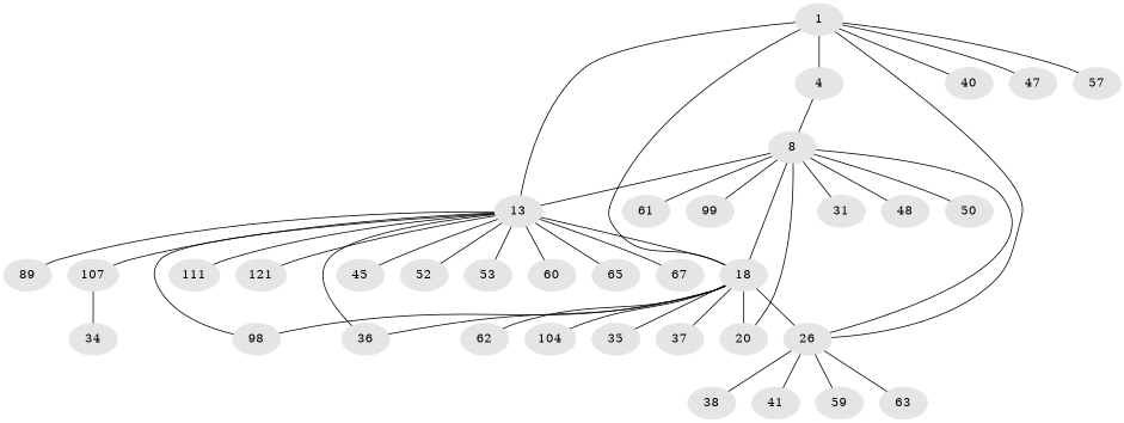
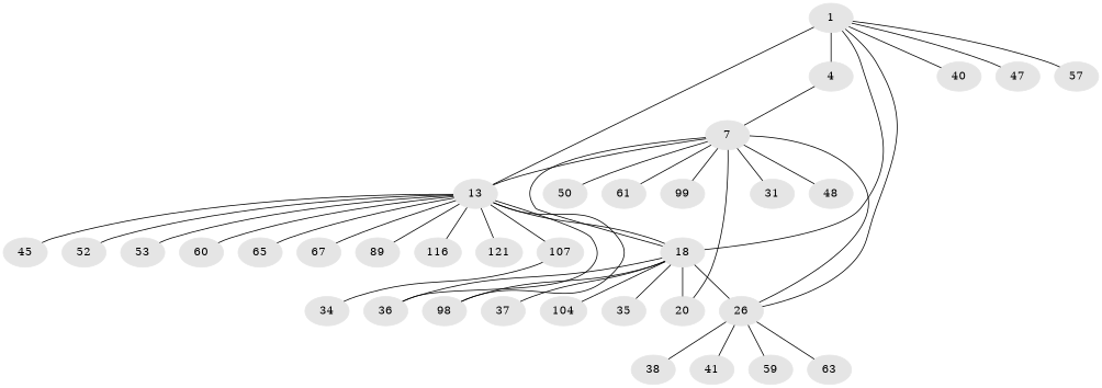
  graph {
    node [color=gray90 style=filled]
    1 [super="+2+3+96+54+5"]
    4 [super="+6+69"]
    13 [super="+113+16+14+17"]
    n4 [label=18 super="+123+120+70+46+23+21+32+49"]
    26 [super="+30+28"]
    40 [super="+94"]
    47
    57
-   7 [super="+92+119+68+9+8+55" label=8]
+   7 [super="+92+119+68+9+8+55"]
    20 [super="+90+95+22"]
    31
    48
    50
    61
    99
    36
    45
    52
    53
    60
    65
    67
    89
    98
    107
-   116 [label=111]
+   116
    121
    35
    37 [super="+66"]
-   62
    104
    38 [super="+108"]
    41
    59
    63
    34
    1 -- 4 [weight=8]
    1 -- 13
    1 -- n4 [weight=2]
    1 -- 26
    1 -- 40
    1 -- 47
    1 -- 57
    4 -- 7
    13 -- n4 [weight=4]
    13 -- 36
    13 -- 45
    13 -- 52
    13 -- 53
    13 -- 60
    13 -- 65
    13 -- 67
    13 -- 89
    13 -- 98
    13 -- 107
    13 -- 116
    13 -- 121
    n4 -- 26 [weight=10]
    n4 -- 20 [weight=8]
    n4 -- 36
    n4 -- 98
    n4 -- 35
    n4 -- 37
-   n4 -- 62
    n4 -- 104
    26 -- 38
    26 -- 41
    26 -- 59
    26 -- 63
    7 -- 13
    7 -- n4
    7 -- 26
    7 -- 20 [weight=2]
    7 -- 31
    7 -- 48
    7 -- 50
    7 -- 61
    7 -- 99
    107 -- 34
  }
